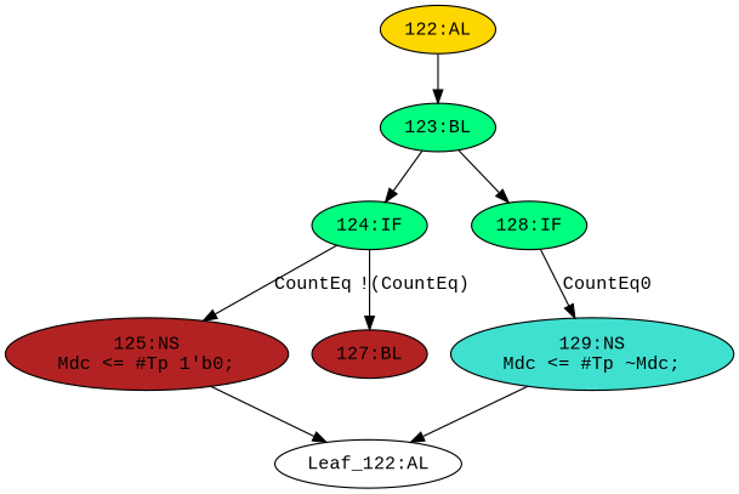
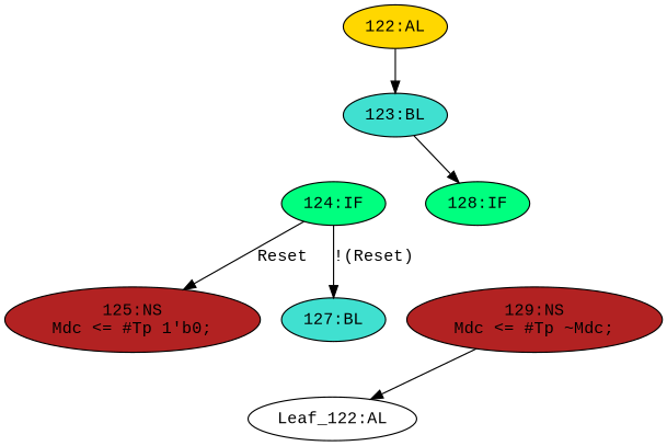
  strict digraph {
    fontname="Liberation Mono"
    node [fillcolor=firebrick fontname="Liberation Mono" statements="[]" style=filled typ=NonblockingSubstitution]
    edge [cond="[]" fontname="Liberation Mono" lineno=None]
-   n1 [ast="<pyverilog.vparser.ast.NonblockingSubstitution object at 0x7f94c7fab750>" fillcolor=turquoise label="129:NS\nMdc <= #Tp ~Mdc;" statements="[<pyverilog.vparser.ast.NonblockingSubstitution object at 0x7f94c7fab750>]"]
+   n1 [ast="<pyverilog.vparser.ast.NonblockingSubstitution object at 0x7f94c7fab750>" label="129:NS\nMdc <= #Tp ~Mdc;" statements="[<pyverilog.vparser.ast.NonblockingSubstitution object at 0x7f94c7fab750>]"]
    n2 [def_var="['Mdc']" label="Leaf_122:AL" fillcolor="" statements="" style="" typ=""]
    n3 [ast="<pyverilog.vparser.ast.Always object at 0x7f94c7fabbd0>" clk_sens=True fillcolor=gold label="122:AL" sens="['Clk', 'Reset']" typ=Always use_var="['Reset', 'Mdc', 'CountEq0']"]
-   n4 [ast="<pyverilog.vparser.ast.Block object at 0x7f94c7fabd50>" fillcolor=springgreen label="123:BL" typ=Block]
+   n4 [ast="<pyverilog.vparser.ast.Block object at 0x7f94c7fabd50>" fillcolor=turquoise label="123:BL" typ=Block]
    n5 [ast="<pyverilog.vparser.ast.IfStatement object at 0x7f94c7fabd90>" fillcolor=springgreen label="124:IF" typ=IfStatement]
    n6 [ast="<pyverilog.vparser.ast.IfStatement object at 0x7f94c7fabe50>" fillcolor=springgreen label="128:IF" typ=IfStatement]
    n7 [ast="<pyverilog.vparser.ast.NonblockingSubstitution object at 0x7f94c7fabf10>" label="125:NS\nMdc <= #Tp 1'b0;" statements="[<pyverilog.vparser.ast.NonblockingSubstitution object at 0x7f94c7fabf10>]"]
-   n8 [ast="<pyverilog.vparser.ast.Block object at 0x7f94c7fabe10>" label="127:BL" typ=Block]
+   n8 [ast="<pyverilog.vparser.ast.Block object at 0x7f94c7fabe10>" fillcolor=turquoise label="127:BL" typ=Block]
    n1 -> n2
    n3 -> n4
-   n4 -> n5
    n4 -> n6
-   n5 -> n7 [cond="['Reset']" label=CountEq lineno=124]
-   n5 -> n8 [cond="['Reset']" label="!(CountEq)" lineno=124]
-   n6 -> n1 [cond="['CountEq0']" label=CountEq0 lineno=128]
-   n7 -> n2
+   n5 -> n7 [cond="['Reset']" label=Reset lineno=124]
+   n5 -> n8 [cond="['Reset']" label="!(Reset)" lineno=124]
  }
